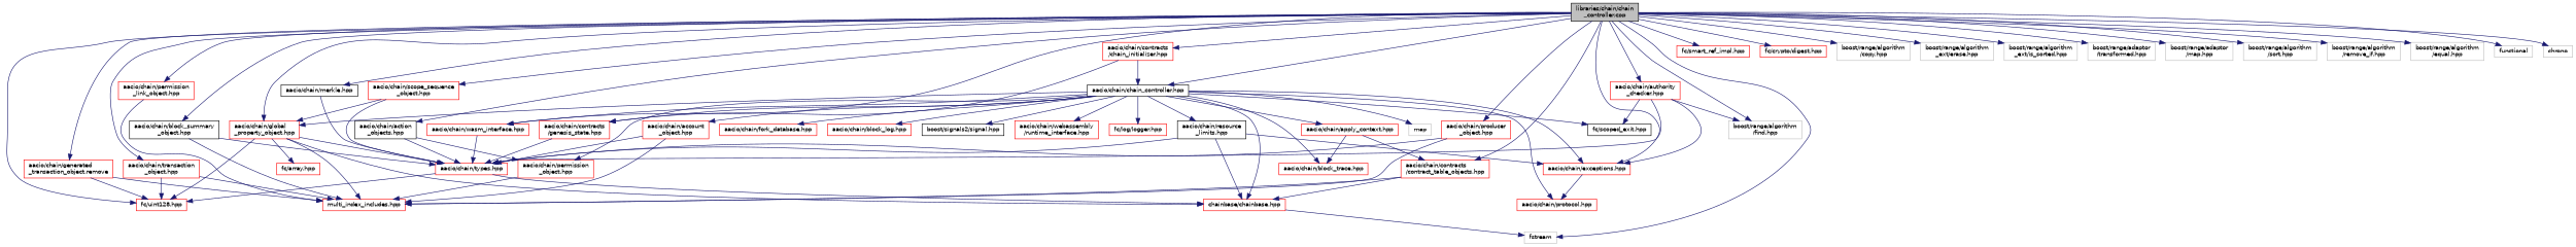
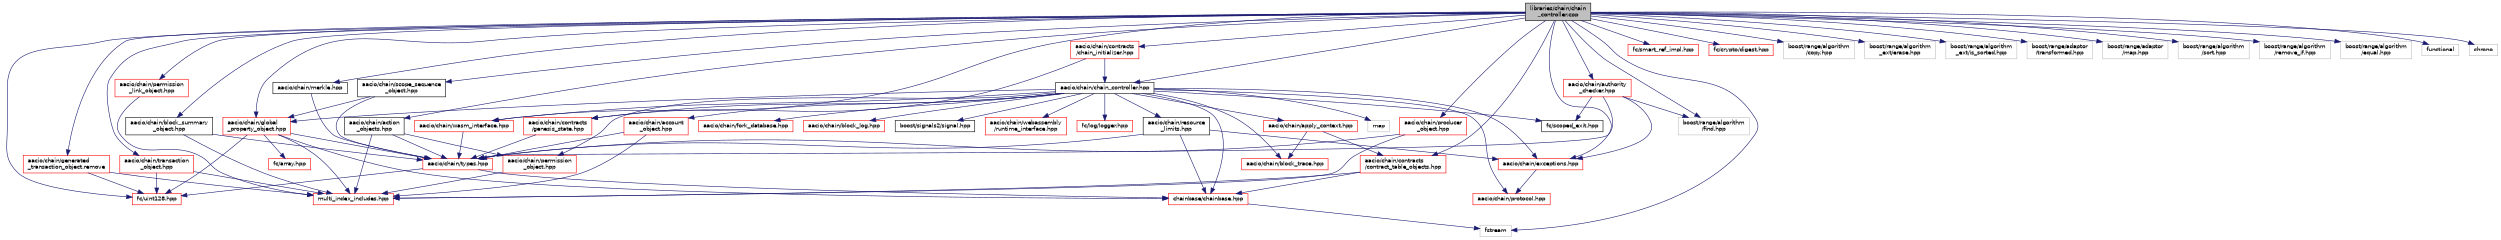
  digraph {
    node [color=red fillcolor=white fontname=Helvetica fontsize=10 shape=record style=filled]
    edge [color=midnightblue fontname=Helvetica fontsize=10 labelfontname=Helvetica labelfontsize=10 style=solid]
    n1 [color=black fillcolor=grey75 fontcolor=black height=0.2 label="libraries/chain/chain\l_controller.cpp" width=0.4]
    n2 [color=black height=0.2 label="aacio/chain/chain_controller.hpp" width=0.4]
    n3 [height=0.2 label="aacio/chain/global\l_property_object.hpp" width=0.4]
    n4 [height=0.2 label="fc/uint128.hpp" width=0.4]
    n5 [color=grey75 height=0.2 label=fstream width=0.4]
    n6 [height=0.2 label="aacio/chain/contracts\l/contract_table_objects.hpp" width=0.4]
    n7 [height=0.2 label="aacio/chain/exceptions.hpp" width=0.4]
    n8 [height=0.2 label="aacio/chain/wasm_interface.hpp" width=0.4]
    n9 [color=black height=0.2 label="aacio/chain/block_summary\l_object.hpp" width=0.4]
    n10 [color=black height=0.2 label="aacio/chain/action\l_objects.hpp" width=0.4]
    n11 [height=0.2 label="aacio/chain/generated\l_transaction_object.remove" width=0.4]
    n12 [height=0.2 label="aacio/chain/transaction\l_object.hpp" width=0.4]
    n13 [height=0.2 label="aacio/chain/producer\l_object.hpp" width=0.4]
    n14 [height=0.2 label="aacio/chain/permission\l_link_object.hpp" width=0.4]
    n15 [height=0.2 label="aacio/chain/authority\l_checker.hpp" width=0.4]
    n16 [color=grey75 height=0.2 label="boost/range/algorithm\l/find.hpp" width=0.4]
    n17 [height=0.2 label="aacio/chain/contracts\l/chain_initializer.hpp" width=0.4]
-   n18 [height=0.2 label="aacio/chain/scope_sequence\l_object.hpp" width=0.4]
+   n18 [color=black height=0.2 label="aacio/chain/scope_sequence\l_object.hpp" width=0.4]
    n19 [color=black height=0.2 label="aacio/chain/merkle.hpp" width=0.4]
    n20 [height=0.2 label="fc/smart_ref_impl.hpp" width=0.4]
    n21 [height=0.2 label="fc/crypto/digest.hpp" width=0.4]
    n22 [color=grey75 height=0.2 label="boost/range/algorithm\l/copy.hpp" width=0.4]
    n23 [color=grey75 height=0.2 label="boost/range/algorithm\l_ext/erase.hpp" width=0.4]
    n24 [color=grey75 height=0.2 label="boost/range/algorithm\l_ext/is_sorted.hpp" width=0.4]
    n25 [color=grey75 height=0.2 label="boost/range/adaptor\l/transformed.hpp" width=0.4]
    n26 [color=grey75 height=0.2 label="boost/range/adaptor\l/map.hpp" width=0.4]
    n27 [color=grey75 height=0.2 label="boost/range/algorithm\l/sort.hpp" width=0.4]
    n28 [color=grey75 height=0.2 label="boost/range/algorithm\l/remove_if.hpp" width=0.4]
    n29 [color=grey75 height=0.2 label="boost/range/algorithm\l/equal.hpp" width=0.4]
    n30 [color=grey75 height=0.2 label=functional width=0.4]
    n31 [color=grey75 height=0.2 label=chrono width=0.4]
    n32 [height=0.2 label="chainbase/chainbase.hpp" width=0.4]
    n33 [height=0.2 label="aacio/chain/account\l_object.hpp" width=0.4]
    n34 [height=0.2 label="aacio/chain/permission\l_object.hpp" width=0.4]
    n35 [height=0.2 label="aacio/chain/fork_database.hpp" width=0.4]
    n36 [height=0.2 label="aacio/chain/block_log.hpp" width=0.4]
    n37 [height=0.2 label="aacio/chain/block_trace.hpp" width=0.4]
    n38 [color=black height=0.2 label="fc/scoped_exit.hpp" width=0.4]
    n39 [color=black height=0.2 label="boost/signals2/signal.hpp" width=0.4]
    n40 [height=0.2 label="aacio/chain/protocol.hpp" width=0.4]
    n41 [height=0.2 label="aacio/chain/apply_context.hpp" width=0.4]
    n42 [height=0.2 label="aacio/chain/contracts\l/genesis_state.hpp" width=0.4]
    n43 [color=black height=0.2 label="aacio/chain/resource\l_limits.hpp" width=0.4]
    n44 [height=0.2 label="aacio/chain/webassembly\l/runtime_interface.hpp" width=0.4]
    n45 [height=0.2 label="fc/log/logger.hpp" width=0.4]
    n46 [color=grey75 height=0.2 label=map width=0.4]
    n47 [height=0.2 label="fc/array.hpp" width=0.4]
    n48 [height=0.2 label="aacio/chain/types.hpp" width=0.4]
    n49 [height=0.2 label="multi_index_includes.hpp" width=0.4]
    n1 -> n2
    n1 -> n3
    n1 -> n4
    n1 -> n5
    n1 -> n6
    n1 -> n7
    n1 -> n8
    n1 -> n9
    n1 -> n10
    n1 -> n11
    n1 -> n12
    n1 -> n13
    n1 -> n14
    n1 -> n15
    n1 -> n16
    n1 -> n17
    n1 -> n18
    n1 -> n19
    n1 -> n20
    n1 -> n21
    n1 -> n22
    n1 -> n23
    n1 -> n24
    n1 -> n25
    n1 -> n26
    n1 -> n27
    n1 -> n28
    n1 -> n29
    n1 -> n30
    n1 -> n31
    n2 -> n3
    n2 -> n7
    n2 -> n8
    n2 -> n32
    n2 -> n33
    n2 -> n34
    n2 -> n35
    n2 -> n36
    n2 -> n37
    n2 -> n38
    n2 -> n39
    n2 -> n40
    n2 -> n41
    n2 -> n42
    n2 -> n43
    n2 -> n44
    n2 -> n45
    n2 -> n46
    n3 -> n4
    n3 -> n32
    n3 -> n47
    n3 -> n48
    n3 -> n49
    n6 -> n32
    n6 -> n49
    n7 -> n40
    n8 -> n48
    n9 -> n48
    n9 -> n49
    n10 -> n34
    n10 -> n48
+   n10 -> n49
    n11 -> n4
    n11 -> n49
    n12 -> n4
    n12 -> n49
    n13 -> n48
    n13 -> n49
    n14 -> n49
    n15 -> n7
    n15 -> n16
    n15 -> n38
    n15 -> n48
    n17 -> n2
    n17 -> n42
    n18 -> n3
    n18 -> n48
    n19 -> n48
    n32 -> n5
    n33 -> n48
    n33 -> n49
    n34 -> n49
    n41 -> n6
    n41 -> n37
    n42 -> n48
    n43 -> n7
    n43 -> n32
    n43 -> n48
    n48 -> n4
    n48 -> n32
  }
